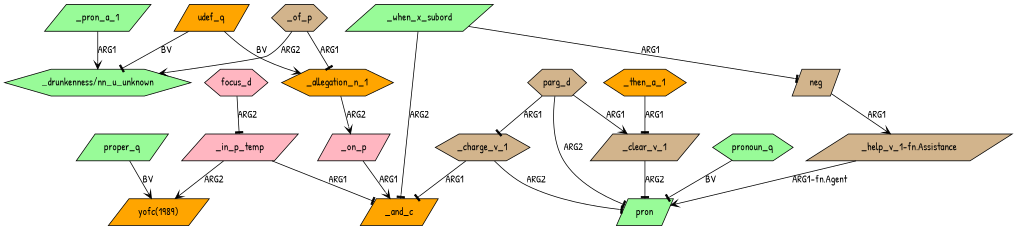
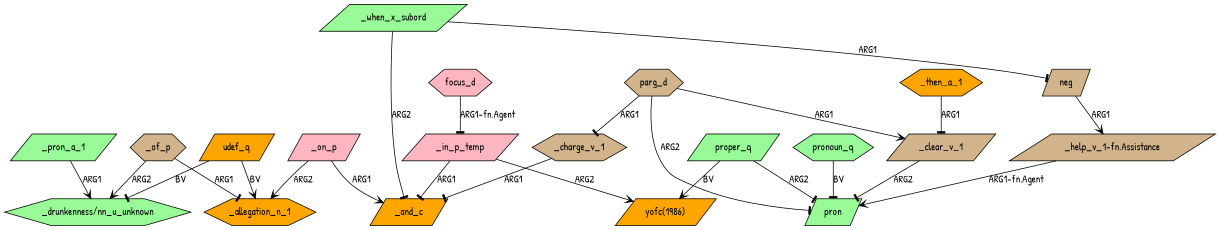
  digraph {
    fontname="Patrick Hand"
    node [fillcolor=tan fontname="Patrick Hand" shape=parallelogram style=filled]
    edge [arrowhead=tee fontname="Patrick Hand"]
    _of_p [shape=hexagon]
    _allegation_n_1 [fillcolor=orange shape=hexagon]
    "_drunkenness/nn_u_unknown" [fillcolor=palegreen shape=hexagon]
    focus_d [fillcolor=lightpink shape=hexagon]
    _in_p_temp [fillcolor=lightpink]
    _and_c [fillcolor=orange]
-   "yofc(1986)" [fillcolor=orange label="yofc(1989)"]
+   "yofc(1986)" [fillcolor=orange]
    pron [fillcolor=palegreen]
    _clear_v_1
    _on_p [fillcolor=lightpink]
    _charge_v_1 [shape=hexagon]
    neg
    "_help_v_1-fn.Assistance"
    parg_d [shape=hexagon]
    pronoun_q [fillcolor=palegreen shape=hexagon]
    _when_x_subord [fillcolor=palegreen]
    n17 [fillcolor=palegreen label=_pron_a_1]
    proper_q [fillcolor=palegreen]
    udef_q [fillcolor=orange]
    _then_a_1 [fillcolor=orange shape=hexagon]
    _of_p -> _allegation_n_1 [label=ARG1]
    _of_p -> "_drunkenness/nn_u_unknown" [arrowhead=vee label=ARG2]
-   focus_d -> _in_p_temp [label=ARG2]
+   focus_d -> _in_p_temp [label="ARG1-fn.Agent"]
    _in_p_temp -> _and_c [label=ARG1]
    _in_p_temp -> "yofc(1986)" [arrowhead=vee label=ARG2]
    _clear_v_1 -> pron [label=ARG2]
-   _allegation_n_1 -> _on_p [arrowhead=vee label=ARG2]
+   _on_p -> _allegation_n_1 [arrowhead=vee label=ARG2]
    _on_p -> _and_c [arrowhead=vee label=ARG1]
    _charge_v_1 -> _and_c [label=ARG1]
-   _charge_v_1 -> pron [label=ARG2]
+   proper_q -> pron [label=ARG2]
    neg -> "_help_v_1-fn.Assistance" [arrowhead=vee label=ARG1]
    "_help_v_1-fn.Assistance" -> pron [arrowhead=vee label="ARG1-fn.Agent"]
    parg_d -> pron [label=ARG2]
    parg_d -> _clear_v_1 [arrowhead=vee label=ARG1]
    parg_d -> _charge_v_1 [label=ARG1]
    pronoun_q -> pron [label=BV]
    _when_x_subord -> _and_c [label=ARG2]
    _when_x_subord -> neg [label=ARG1]
    n17 -> "_drunkenness/nn_u_unknown" [arrowhead=vee label=ARG1]
    proper_q -> "yofc(1986)" [arrowhead=vee label=BV]
    udef_q -> _allegation_n_1 [arrowhead=vee label=BV]
    udef_q -> "_drunkenness/nn_u_unknown" [label=BV]
    _then_a_1 -> _clear_v_1 [label=ARG1]
  }
